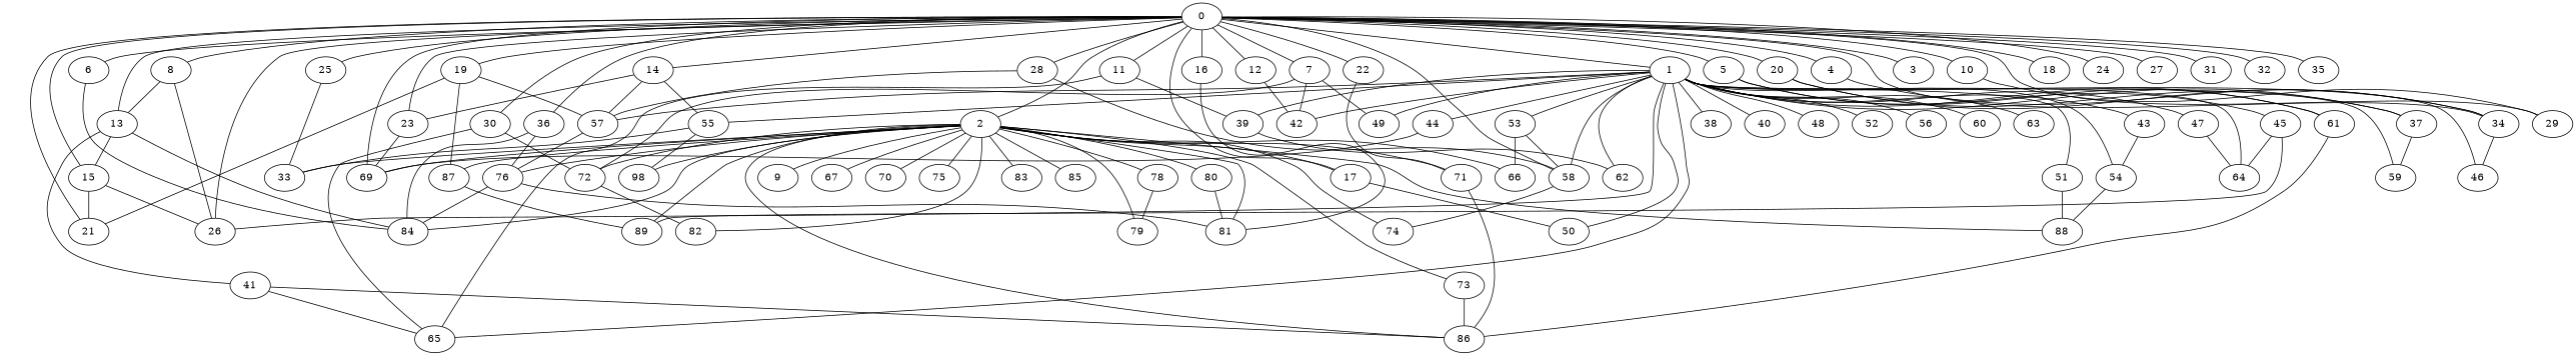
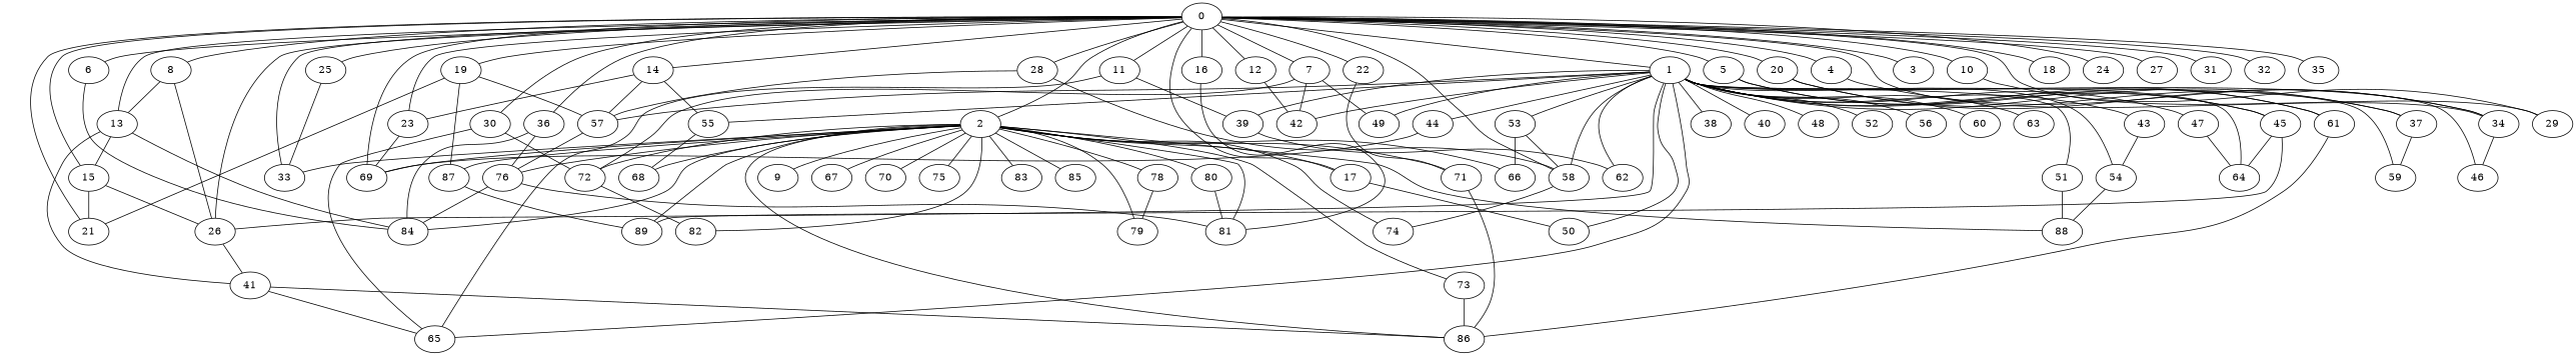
  graph {
    0
    1
    2
    3
    4
    5
    6
    7
    8
    10
    11
    12
    13
    14
    15
    16
    17
    18
    19
    20
    21
    22
    23
    24
    25
    26
    27
    28
    29
    30
    31
    32
    33
    34
    35
    36
    69
    58
    37
    38
    39
    40
    42
    43
    44
    45
    46
    47
    48
    49
    50
    51
    52
    53
    54
    55
    56
    57
    59
    60
    61
    62
    63
    64
    65
    9
    66
    67
-   68 [label=98]
+   68
    70
    71
    72
    73
    74
    75
    76
    78
    79
    80
    81
    82
    83
    84
    85
    86
    87
    88
    89
    41
    0 -- 1
    0 -- 2
    0 -- 3
    0 -- 4
    0 -- 5
    0 -- 6
    0 -- 7
    0 -- 8
    0 -- 10
    0 -- 11
    0 -- 12
    0 -- 13
    0 -- 14
    0 -- 15
    0 -- 16
    0 -- 17
    0 -- 18
    0 -- 19
    0 -- 20
    0 -- 21
    0 -- 22
    0 -- 23
    0 -- 24
    0 -- 25
    0 -- 26
    0 -- 27
    0 -- 28
    0 -- 29
    0 -- 30
    0 -- 31
    0 -- 32
-   55 -- 33
+   0 -- 33
    0 -- 34
    0 -- 35
    0 -- 36
    0 -- 69
    0 -- 58
    1 -- 26
    1 -- 58
    1 -- 37
    1 -- 38
    1 -- 39
    1 -- 40
    1 -- 42
    1 -- 43
    1 -- 44
+   1 -- 45
    1 -- 46
    1 -- 47
    1 -- 48
    1 -- 49
    1 -- 50
    1 -- 51
    1 -- 52
    1 -- 53
    1 -- 54
    1 -- 55
    1 -- 56
    1 -- 57
    1 -- 59
    1 -- 60
    1 -- 61
    1 -- 62
    1 -- 63
    1 -- 64
    1 -- 65
    2 -- 17
    2 -- 33
    2 -- 69
    2 -- 9
    2 -- 66
    2 -- 67
    2 -- 68
    2 -- 70
    2 -- 71
    2 -- 72
    2 -- 73
    2 -- 74
    2 -- 75
    2 -- 76
    2 -- 78
    2 -- 79
    2 -- 80
    2 -- 81
    2 -- 82
    2 -- 83
    2 -- 84
    2 -- 85
    2 -- 86
    2 -- 87
    2 -- 88
    2 -- 89
    4 -- 34
    5 -- 45
    5 -- 61
    6 -- 84
    7 -- 42
    7 -- 49
    7 -- 72
    8 -- 13
    8 -- 26
    10 -- 29
    11 -- 39
    11 -- 65
    12 -- 42
    13 -- 15
    13 -- 84
    13 -- 41
    14 -- 23
    14 -- 55
    14 -- 57
    15 -- 21
    15 -- 26
    16 -- 81
    17 -- 50
    19 -- 21
    19 -- 57
    19 -- 87
    20 -- 34
    20 -- 37
    22 -- 71
    23 -- 69
    25 -- 33
+   26 -- 41
    28 -- 58
    28 -- 57
    30 -- 65
    30 -- 72
    34 -- 46
    36 -- 76
    36 -- 84
    58 -- 74
    37 -- 59
    39 -- 62
    43 -- 54
    44 -- 69
    45 -- 64
    45 -- 89
    47 -- 64
    51 -- 88
    53 -- 58
    53 -- 66
    54 -- 88
    55 -- 68
    57 -- 76
    61 -- 86
    71 -- 86
    72 -- 82
    73 -- 86
    76 -- 81
    76 -- 84
    78 -- 79
    80 -- 81
    87 -- 89
    41 -- 65
    41 -- 86
  }
